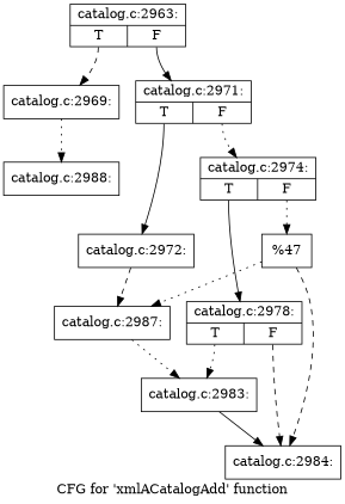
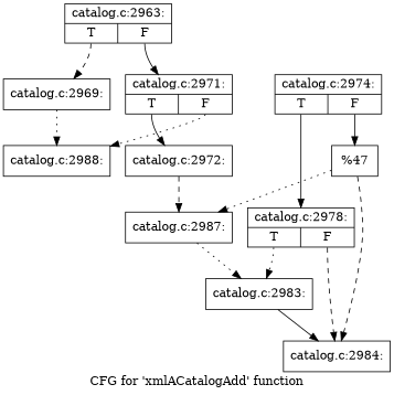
  digraph {
    label="CFG for 'xmlACatalogAdd' function"
    node [shape=record]
    edge [style=dotted]
    n1 [label="{catalog.c:2963:|{<s0>T|<s1>F}}"]
    n2 [label="{catalog.c:2969:}"]
    n3 [label="{catalog.c:2971:|{<s0>T|<s1>F}}"]
    n4 [label="{catalog.c:2988:}"]
    n5 [label="{catalog.c:2972:}"]
    n6 [label="{catalog.c:2974:|{<s0>T|<s1>F}}"]
    n7 [label="{catalog.c:2987:}"]
    n8 [label="{catalog.c:2978:|{<s0>T|<s1>F}}"]
    n9 [label="{%47}"]
    n10 [label="{catalog.c:2983:}"]
    n11 [label="{catalog.c:2984:}"]
    n1 -> n2 [style=dashed tailport=s0]
    n1 -> n3 [style=solid tailport=s1]
    n2 -> n4
    n3 -> n5 [style=solid tailport=s0]
-   n3 -> n6 [tailport=s1]
+   n3 -> n4 [tailport=s1]
    n5 -> n7 [style=dashed]
    n6 -> n8 [style=solid tailport=s0]
-   n6 -> n9 [tailport=s1]
+   n6 -> n9 [style=solid tailport=s1]
    n7 -> n10
    n8 -> n10 [tailport=s0]
    n8 -> n11 [style=dashed tailport=s1]
    n9 -> n7
    n9 -> n11 [style=dashed]
    n10 -> n11 [style=solid]
  }
